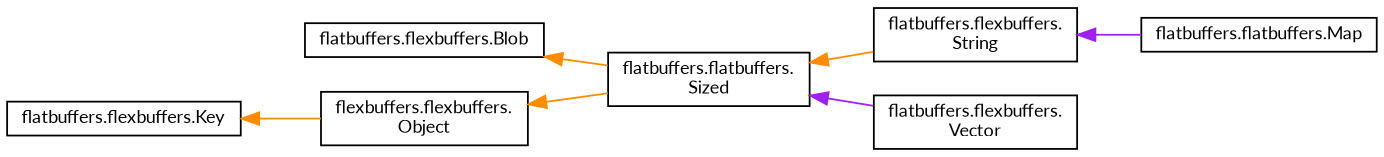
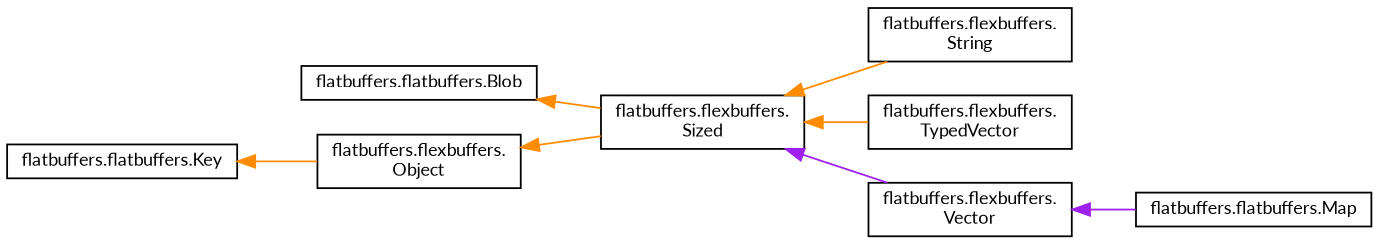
  digraph {
    fontname=Lato
    rankdir=LR
    node [color=black fillcolor=white fontname=Lato fontsize=10 shape=record style=filled]
    edge [color=darkorange dir=back fontname=Lato fontsize=10 labelfontname=Helvetica labelfontsize=10 style=solid]
-   n1 [height=0.2 label="flexbuffers.flexbuffers.\lObject" width=0.4]
-   n2 [height=0.2 label="flatbuffers.flatbuffers.\lSized" width=0.4]
-   n3 [height=0.2 label="flatbuffers.flexbuffers.Key" width=0.4]
+   n1 [height=0.2 label="flatbuffers.flexbuffers.\lObject" width=0.4]
+   n2 [height=0.2 label="flatbuffers.flexbuffers.\lSized" width=0.4]
+   n3 [height=0.2 label="flatbuffers.flatbuffers.Key" width=0.4]
    n4 [height=0.2 label="flatbuffers.flexbuffers.\lString" width=0.4]
+   n5 [height=0.2 label="flatbuffers.flexbuffers.\lTypedVector" width=0.4]
    n6 [height=0.2 label="flatbuffers.flexbuffers.\lVector" width=0.4]
-   n7 [height=0.2 label="flatbuffers.flexbuffers.Blob" width=0.4]
+   n7 [height=0.2 label="flatbuffers.flatbuffers.Blob" width=0.4]
    n8 [height=0.2 label="flatbuffers.flatbuffers.Map" width=0.4]
    n1 -> n2
    n2 -> n4
+   n2 -> n5
    n2 -> n6 [color=purple]
    n3 -> n1
-   n4 -> n8 [color=purple]
+   n6 -> n8 [color=purple]
    n7 -> n2
  }
